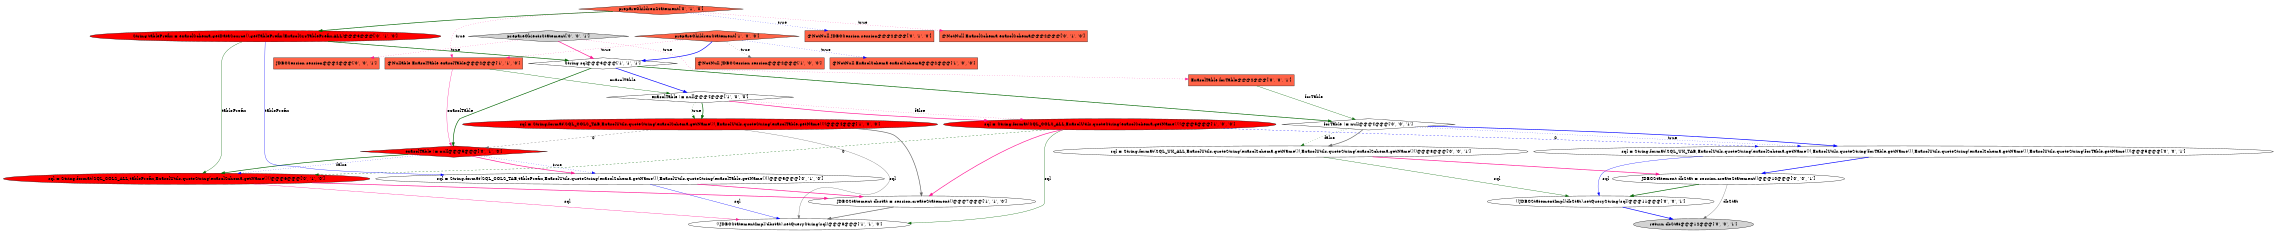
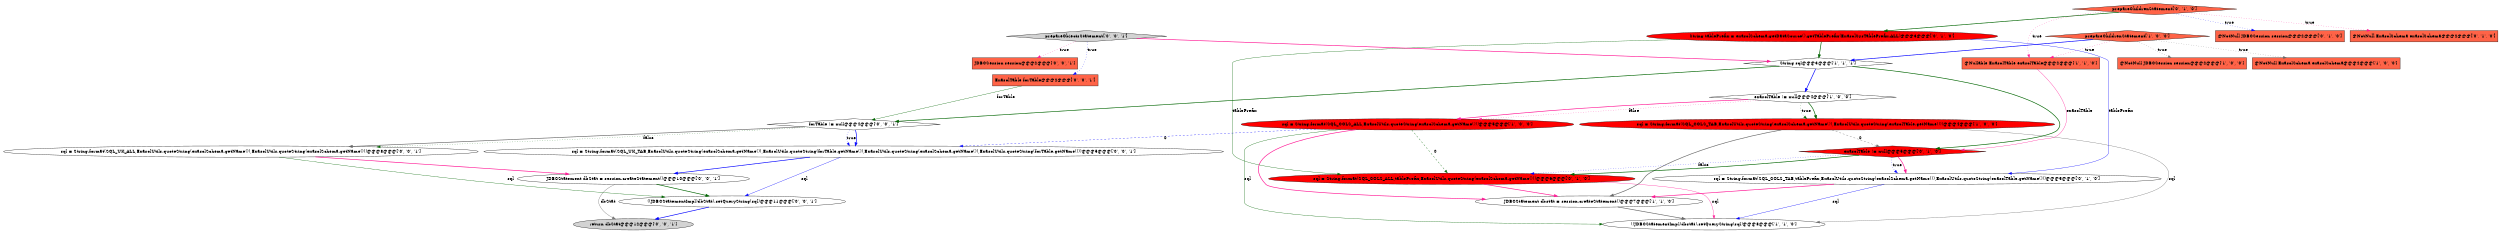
  digraph {
    node [fillcolor=white shape=ellipse style=filled]
    edge [color=deeppink style=bold]
    n1 [fillcolor=tomato label="JDBCSession session@@@2@@@['0', '0', '1']" shape=box]
    n2 [label="sql = String.format(SQL_COLS_TAB,tablePrefix,ExasolUtils.quoteString(exasolSchema.getName()),ExasolUtils.quoteString(exasolTable.getName()))@@@5@@@['0', '1', '0']"]
    n3 [label="((JDBCStatementImpl)dbstat).setQueryString(sql)@@@8@@@['1', '1', '0']"]
    n4 [label="JDBCStatement dbstat = session.createStatement()@@@7@@@['1', '1', '0']"]
    n5 [fillcolor=red label="sql = String.format(SQL_COLS_ALL,ExasolUtils.quoteString(exasolSchema.getName()))@@@5@@@['1', '0', '0']"]
    n6 [label="sql = String.format(SQL_UK_TAB,ExasolUtils.quoteString(exasolSchema.getName()),ExasolUtils.quoteString(forTable.getName()),ExasolUtils.quoteString(exasolSchema.getName()),ExasolUtils.quoteString(forTable.getName()))@@@5@@@['0', '0', '1']"]
    n7 [fillcolor=red label="sql = String.format(SQL_COLS_ALL,tablePrefix,ExasolUtils.quoteString(exasolSchema.getName()))@@@6@@@['0', '1', '0']"]
    n8 [label="JDBCStatement dbStat = session.createStatement()@@@10@@@['0', '0', '1']"]
    n9 [label="((JDBCStatementImpl)dbStat).setQueryString(sql)@@@11@@@['0', '0', '1']"]
    n10 [label="exasolTable != null@@@4@@@['1', '0', '0']" shape=diamond]
    n11 [fillcolor=red label="sql = String.format(SQL_COLS_TAB,ExasolUtils.quoteString(exasolSchema.getName()),ExasolUtils.quoteString(exasolTable.getName()))@@@4@@@['1', '0', '0']"]
    n12 [fillcolor=red label="exasolTable != null@@@5@@@['0', '1', '0']" shape=diamond]
    n13 [fillcolor=tomato label="prepareChildrenStatement['0', '1', '0']" shape=diamond]
    n14 [fillcolor=tomato label="@NotNull JDBCSession session@@@2@@@['0', '1', '0']" shape=box]
    n15 [fillcolor=tomato label="@NotNull ExasolSchema exasolSchema@@@2@@@['0', '1', '0']" shape=box]
    n16 [fillcolor=red label="String tablePrefix = exasolSchema.getDataSource().getTablePrefix(ExasolSysTablePrefix.ALL)@@@3@@@['0', '1', '0']"]
    n17 [fillcolor=tomato label="@Nullable ExasolTable exasolTable@@@2@@@['1', '1', '0']" shape=box]
    n18 [label="String sql@@@3@@@['1', '1', '1']" shape=diamond]
    n19 [fillcolor=lightgray label="return dbStat@@@12@@@['0', '0', '1']"]
    n20 [fillcolor=tomato label="prepareChildrenStatement['1', '0', '0']" shape=diamond]
    n21 [fillcolor=tomato label="@NotNull ExasolSchema exasolSchema@@@2@@@['1', '0', '0']" shape=box]
    n22 [fillcolor=tomato label="@NotNull JDBCSession session@@@2@@@['1', '0', '0']" shape=box]
    n23 [label="forTable != null@@@4@@@['0', '0', '1']" shape=diamond]
    n24 [fillcolor=tomato label="ExasolTable forTable@@@2@@@['0', '0', '1']" shape=box]
    n25 [label="sql = String.format(SQL_UK_ALL,ExasolUtils.quoteString(exasolSchema.getName()),ExasolUtils.quoteString(exasolSchema.getName()))@@@8@@@['0', '0', '1']"]
    n26 [fillcolor=lightgray label="prepareObjectsStatement['0', '0', '1']" shape=diamond]
    n2 -> n3 [color=blue label=sql style=solid]
    n2 -> n4
    n4 -> n3 [color=gray40]
    n5 -> n3 [color=darkgreen label=sql style=solid]
    n5 -> n4
    n5 -> n6 [color=blue label=0 style=dashed]
    n5 -> n7 [color=darkgreen label=0 style=dashed]
    n6 -> n8 [color=blue]
    n6 -> n9 [color=blue label=sql style=solid]
    n7 -> n3 [label=sql style=solid]
    n7 -> n4
    n8 -> n9 [color=darkgreen]
    n8 -> n19 [color=gray40 label=dbStat style=solid]
    n9 -> n19 [color=blue]
    n10 -> n5 [label=false style=dotted]
    n10 -> n5
    n10 -> n11 [color=darkgreen]
    n10 -> n11 [color=darkgreen label=true style=dotted]
    n11 -> n3 [color=gray40 label=sql style=solid]
    n11 -> n4 [color=gray40]
    n11 -> n12 [color=gray40 label=0 style=dashed]
    n12 -> n2 [color=blue label=true style=dotted]
    n12 -> n2
    n12 -> n7 [color=blue label=false style=dotted]
    n12 -> n7 [color=darkgreen]
    n13 -> n14 [color=blue label=true style=dotted]
    n13 -> n15 [label=true style=dotted]
    n13 -> n16 [color=darkgreen]
    n13 -> n17 [label=true style=dotted]
    n16 -> n2 [color=blue label=tablePrefix style=solid]
    n16 -> n7 [color=darkgreen label=tablePrefix style=solid]
    n16 -> n18 [color=darkgreen]
-   n17 -> n10 [color=darkgreen label=exasolTable style=solid]
    n17 -> n12 [label=exasolTable style=solid]
    n18 -> n10 [color=blue]
    n18 -> n12 [color=darkgreen]
    n18 -> n23 [color=darkgreen]
    n20 -> n17 [label=true style=dotted]
    n20 -> n18 [color=blue]
-   n20 -> n21 [color=blue label=true style=dotted]
+   n20 -> n21 [color=gray40 label=true style=dotted]
    n20 -> n22 [color=gray40 label=true style=dotted]
    n23 -> n6 [color=blue label=true style=dotted]
    n23 -> n6 [color=blue]
    n23 -> n25 [color=gray40]
    n23 -> n25 [color=darkgreen label=false style=dotted]
    n24 -> n23 [color=darkgreen label=forTable style=solid]
    n25 -> n8
    n25 -> n9 [color=darkgreen label=sql style=solid]
    n26 -> n1 [label=true style=dotted]
    n26 -> n18
-   n26 -> n24 [label=true style=dotted]
+   n26 -> n24 [color=blue label=true style=dotted]
  }
